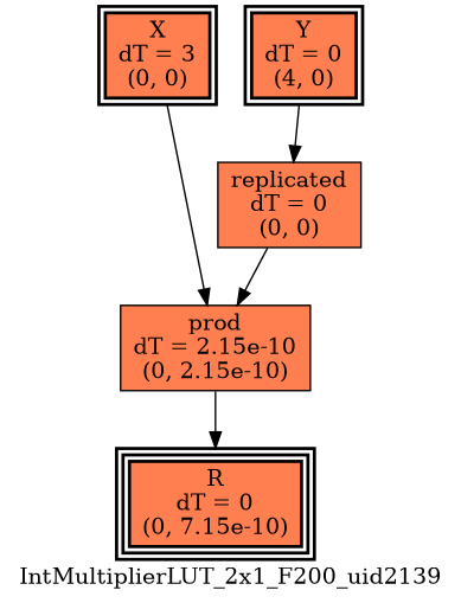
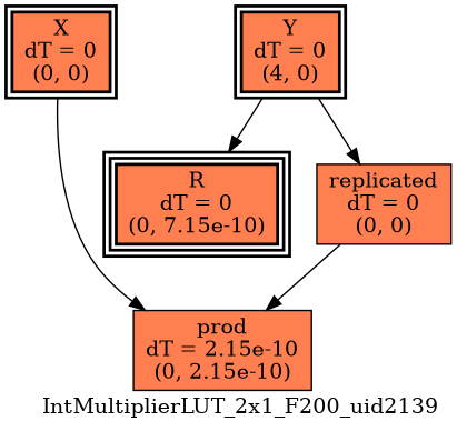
  digraph {
    label=IntMultiplierLUT_2x1_F200_uid2139
    labeljust=right
    labelloc=bottom
    nodesep=0.25
    ranksep=0.5
    node [color=black fillcolor=coral peripheries=2 shape=box style="bold, filled"]
    edge [arrowhead=normal arrowsize=1.0 arrowtail=normal color=black dir=forward]
-   n1 [label="X\ndT = 3\n(0, 0)"]
+   n1 [label="X\ndT = 0\n(0, 0)"]
    n2 [label="Y\ndT = 0\n(4, 0)"]
    n3 [label="R\ndT = 0\n(0, 7.15e-10)" peripheries=3]
    n4 [label="prod\ndT = 2.15e-10\n(0, 2.15e-10)" peripheries=1 style=filled]
    n5 [label="replicated\ndT = 0\n(0, 0)" peripheries=1 style=filled]
    subgraph sub_1 {
      rank=same
      n1
      n2
    }
    subgraph sub_2 {
      rank=same
      n3
    }
    n1 -> n4
    n2 -> n5
-   n4 -> n3
+   n2 -> n3
    n5 -> n4
  }
